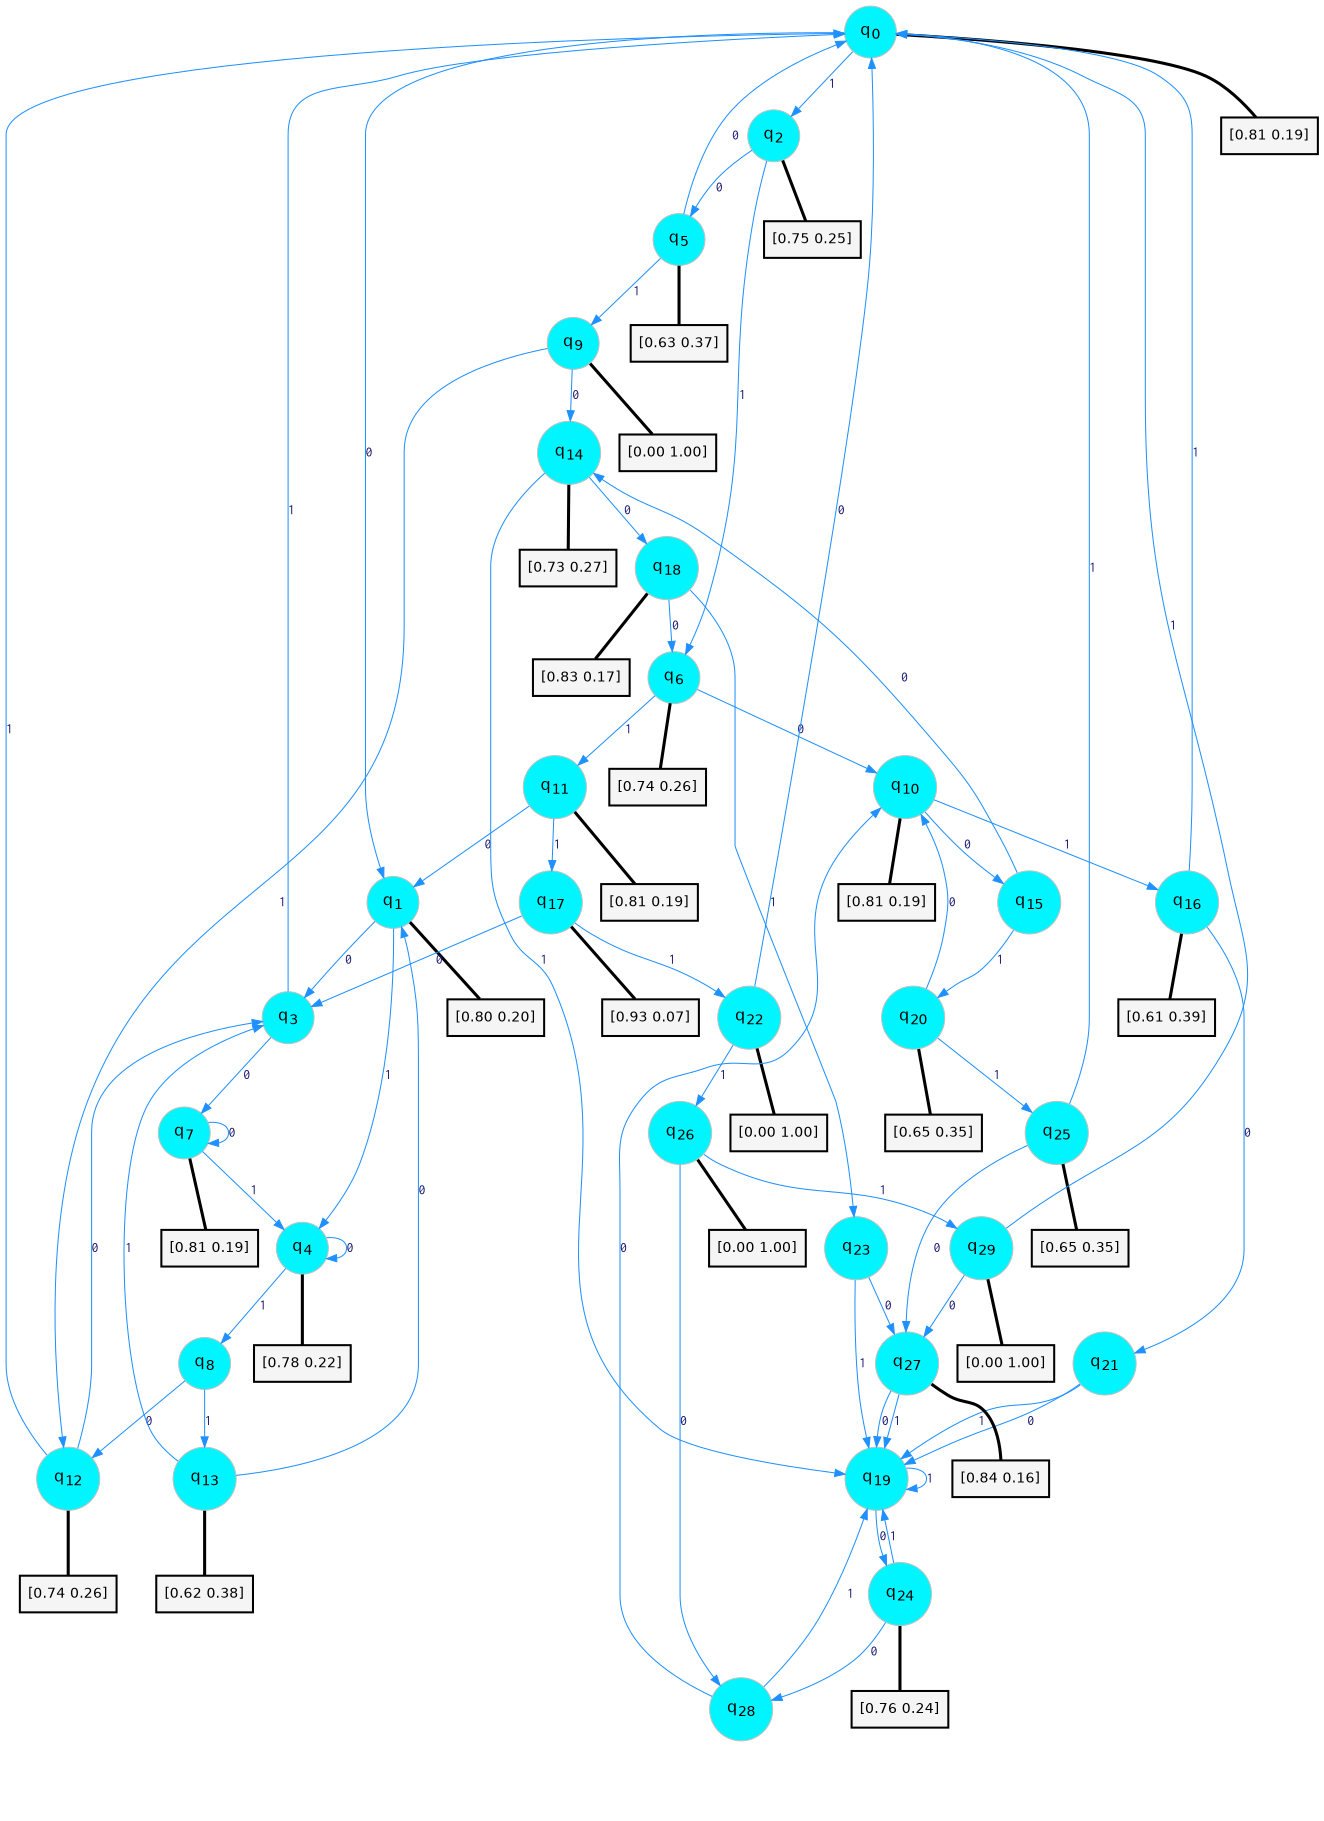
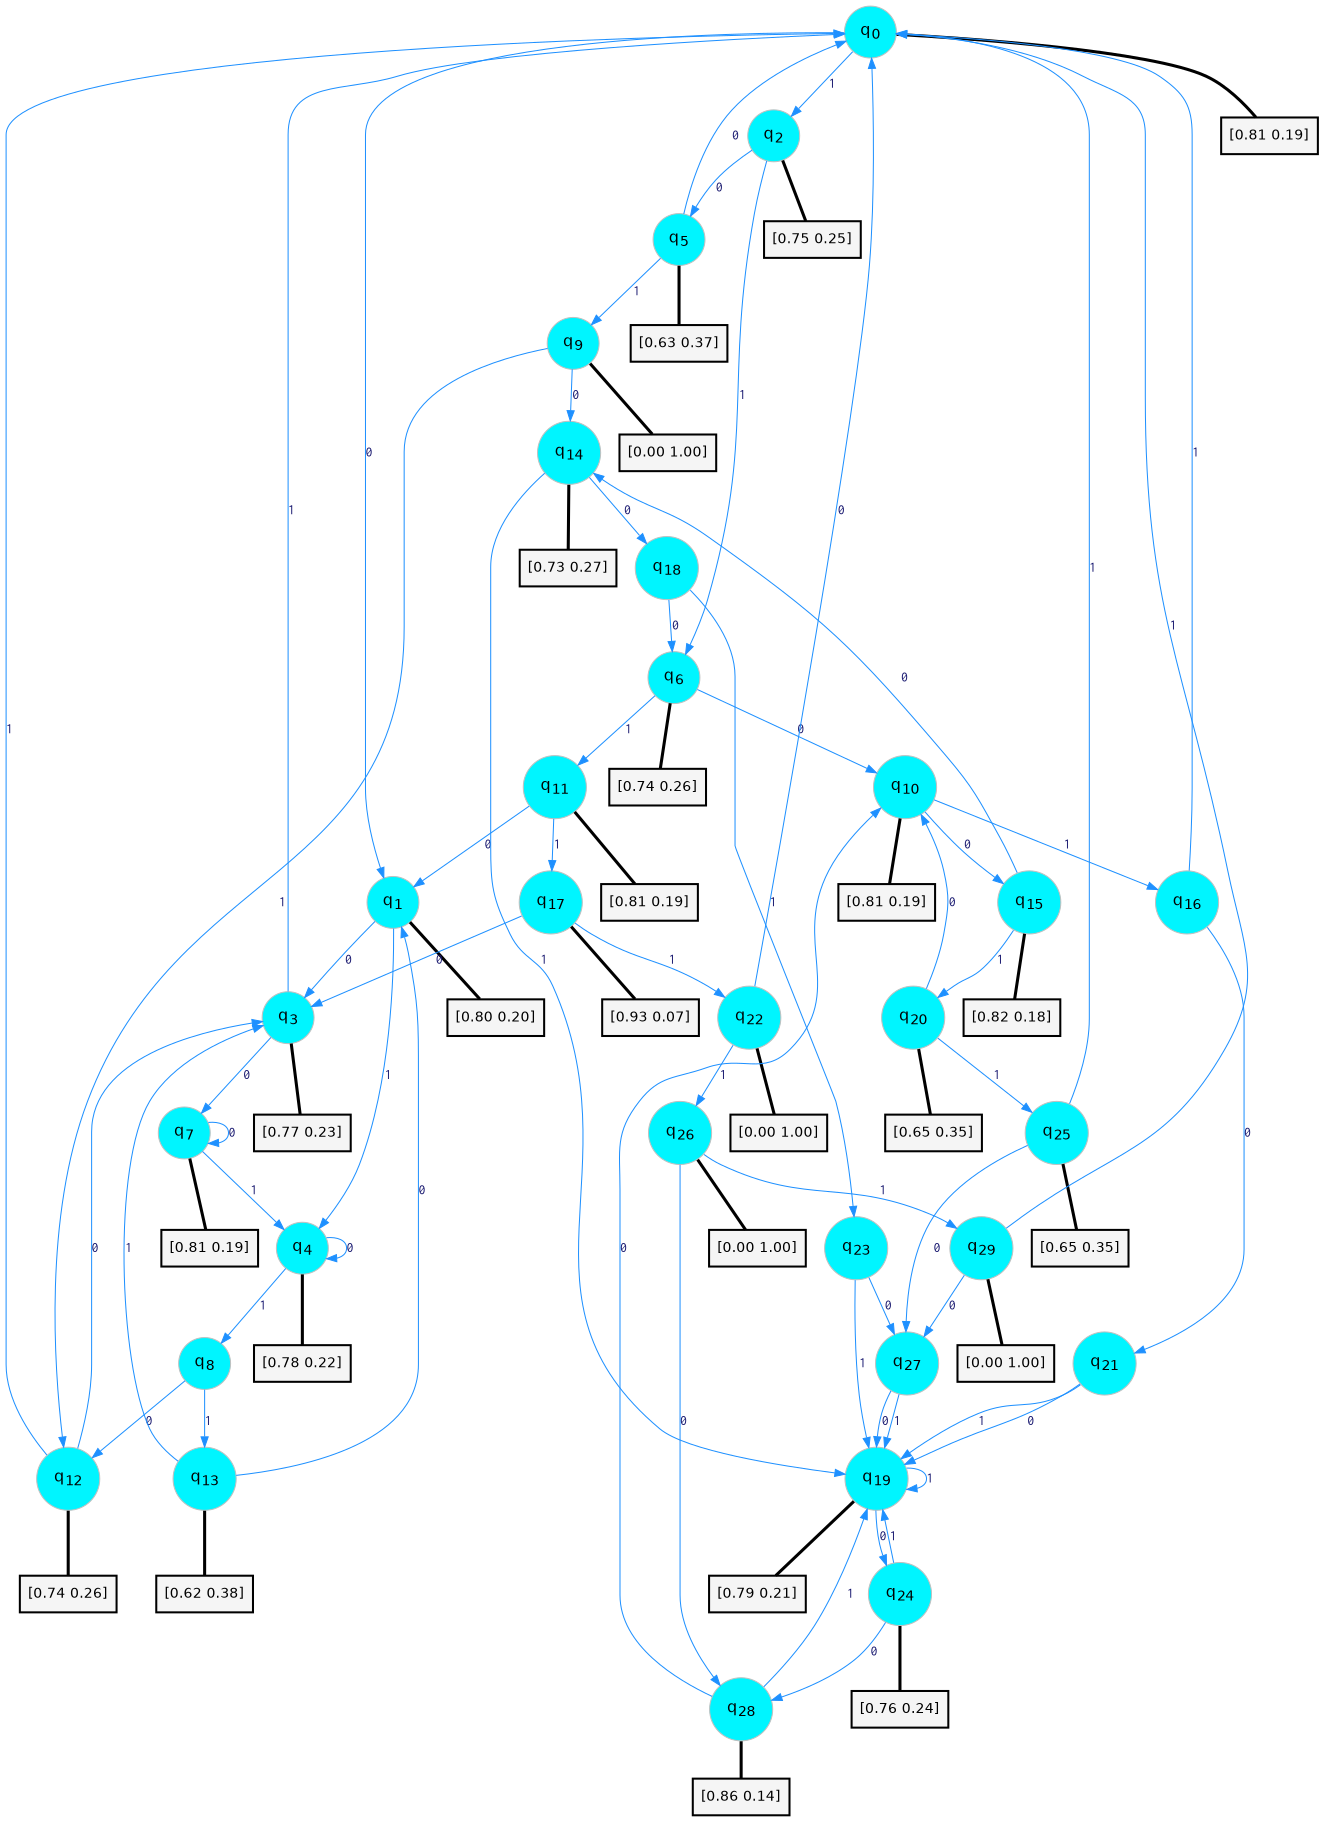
  digraph {
    rankdir=TD
    node [color=gray fillcolor=turquoise1 fontcolor=black fontname=Helvetica fontsize=16 fontweight=bold shape=circle style=filled]
    edge [arrowsize=1 color=dodgerblue1 fontcolor=midnightblue fontname=courier fontweight=bold penwidth=1 style=solid weight=20]
    n1 [label=<q<SUB>0</SUB>>]
    n2 [label=<q<SUB>1</SUB>>]
    n3 [label=<q<SUB>2</SUB>>]
    n4 [color=black fillcolor=whitesmoke fontsize=14 label="[0.81 0.19]" penwidth=2 shape=box]
    n5 [label=<q<SUB>3</SUB>>]
    n6 [label=<q<SUB>4</SUB>>]
    n7 [color=black fillcolor=whitesmoke fontsize=14 label="[0.80 0.20]" penwidth=2 shape=box]
    n8 [label=<q<SUB>5</SUB>>]
    n9 [label=<q<SUB>6</SUB>>]
    n10 [color=black fillcolor=whitesmoke fontsize=14 label="[0.75 0.25]" penwidth=2 shape=box]
    n11 [label=<q<SUB>7</SUB>>]
+   n12 [color=black fillcolor=whitesmoke fontsize=14 label="[0.77 0.23]" penwidth=2 shape=box]
    n13 [label=<q<SUB>8</SUB>>]
    n14 [color=black fillcolor=whitesmoke fontsize=14 label="[0.78 0.22]" penwidth=2 shape=box]
    n15 [label=<q<SUB>9</SUB>>]
    n16 [color=black fillcolor=whitesmoke fontsize=14 label="[0.63 0.37]" penwidth=2 shape=box]
    n17 [label=<q<SUB>10</SUB>>]
    n18 [label=<q<SUB>11</SUB>>]
    n19 [color=black fillcolor=whitesmoke fontsize=14 label="[0.74 0.26]" penwidth=2 shape=box]
    n20 [color=black fillcolor=whitesmoke fontsize=14 label="[0.81 0.19]" penwidth=2 shape=box]
    n21 [label=<q<SUB>12</SUB>>]
    n22 [label=<q<SUB>13</SUB>>]
    n23 [label=<q<SUB>14</SUB>>]
    n24 [color=black fillcolor=whitesmoke fontsize=14 label="[0.00 1.00]" penwidth=2 shape=box]
    n25 [label=<q<SUB>15</SUB>>]
    n26 [label=<q<SUB>16</SUB>>]
    n27 [color=black fillcolor=whitesmoke fontsize=14 label="[0.81 0.19]" penwidth=2 shape=box]
    n28 [label=<q<SUB>17</SUB>>]
    n29 [color=black fillcolor=whitesmoke fontsize=14 label="[0.81 0.19]" penwidth=2 shape=box]
    n30 [color=black fillcolor=whitesmoke fontsize=14 label="[0.74 0.26]" penwidth=2 shape=box]
    n31 [color=black fillcolor=whitesmoke fontsize=14 label="[0.62 0.38]" penwidth=2 shape=box]
    n32 [label=<q<SUB>18</SUB>>]
    n33 [label=<q<SUB>19</SUB>>]
    n34 [color=black fillcolor=whitesmoke fontsize=14 label="[0.73 0.27]" penwidth=2 shape=box]
    n35 [label=<q<SUB>20</SUB>>]
+   n36 [color=black fillcolor=whitesmoke fontsize=14 label="[0.82 0.18]" penwidth=2 shape=box]
    n37 [label=<q<SUB>21</SUB>>]
-   n38 [color=black fillcolor=whitesmoke fontsize=14 label="[0.61 0.39]" penwidth=2 shape=box]
    n39 [label=<q<SUB>22</SUB>>]
    n40 [color=black fillcolor=whitesmoke fontsize=14 label="[0.93 0.07]" penwidth=2 shape=box]
    n41 [label=<q<SUB>23</SUB>>]
-   n42 [color=black fillcolor=whitesmoke fontsize=14 label="[0.83 0.17]" penwidth=2 shape=box]
    n43 [label=<q<SUB>24</SUB>>]
+   n44 [color=black fillcolor=whitesmoke fontsize=14 label="[0.79 0.21]" penwidth=2 shape=box]
    n45 [label=<q<SUB>25</SUB>>]
    n46 [color=black fillcolor=whitesmoke fontsize=14 label="[0.65 0.35]" penwidth=2 shape=box]
    n47 [label=<q<SUB>26</SUB>>]
    n48 [color=black fillcolor=whitesmoke fontsize=14 label="[0.00 1.00]" penwidth=2 shape=box]
    n49 [label=<q<SUB>27</SUB>>]
    n50 [label=<q<SUB>28</SUB>>]
    n51 [color=black fillcolor=whitesmoke fontsize=14 label="[0.76 0.24]" penwidth=2 shape=box]
    n52 [color=black fillcolor=whitesmoke fontsize=14 label="[0.65 0.35]" penwidth=2 shape=box]
    n53 [label=<q<SUB>29</SUB>>]
    n54 [color=black fillcolor=whitesmoke fontsize=14 label="[0.00 1.00]" penwidth=2 shape=box]
-   n55 [color=black fillcolor=whitesmoke fontsize=14 label="[0.84 0.16]" penwidth=2 shape=box]
+   n56 [color=black fillcolor=whitesmoke fontsize=14 label="[0.86 0.14]" penwidth=2 shape=box]
    n57 [color=black fillcolor=whitesmoke fontsize=14 label="[0.00 1.00]" penwidth=2 shape=box]
    n1 -> n2 [label=0]
    n1 -> n3 [label=1]
    n1 -> n4 [arrowhead=none color=black penwidth=3]
    n2 -> n5 [label=0]
    n2 -> n6 [label=1]
    n2 -> n7 [arrowhead=none color=black penwidth=3]
    n3 -> n8 [label=0]
    n3 -> n9 [label=1]
    n3 -> n10 [arrowhead=none color=black penwidth=3]
    n5 -> n1 [label=1]
    n5 -> n11 [label=0]
+   n5 -> n12 [arrowhead=none color=black penwidth=3]
    n6 -> n6 [label=0]
    n6 -> n13 [label=1]
    n6 -> n14 [arrowhead=none color=black penwidth=3]
    n8 -> n1 [label=0]
    n8 -> n15 [label=1]
    n8 -> n16 [arrowhead=none color=black penwidth=3]
    n9 -> n17 [label=0]
    n9 -> n18 [label=1]
    n9 -> n19 [arrowhead=none color=black penwidth=3]
    n11 -> n6 [label=1]
    n11 -> n11 [label=0]
    n11 -> n20 [arrowhead=none color=black penwidth=3]
    n13 -> n21 [label=0]
    n13 -> n22 [label=1]
    n15 -> n21 [label=1]
    n15 -> n23 [label=0]
    n15 -> n24 [arrowhead=none color=black penwidth=3]
    n17 -> n25 [label=0]
    n17 -> n26 [label=1]
    n17 -> n27 [arrowhead=none color=black penwidth=3]
    n18 -> n2 [label=0]
    n18 -> n28 [label=1]
    n18 -> n29 [arrowhead=none color=black penwidth=3]
    n21 -> n1 [label=1]
    n21 -> n5 [label=0]
    n21 -> n30 [arrowhead=none color=black penwidth=3]
    n22 -> n2 [label=0]
    n22 -> n5 [label=1]
    n22 -> n31 [arrowhead=none color=black penwidth=3]
    n23 -> n32 [label=0]
    n23 -> n33 [label=1]
    n23 -> n34 [arrowhead=none color=black penwidth=3]
    n25 -> n23 [label=0]
    n25 -> n35 [label=1]
+   n25 -> n36 [arrowhead=none color=black penwidth=3]
    n26 -> n1 [label=1]
    n26 -> n37 [label=0]
-   n26 -> n38 [arrowhead=none color=black penwidth=3]
    n28 -> n5 [label=0]
    n28 -> n39 [label=1]
    n28 -> n40 [arrowhead=none color=black penwidth=3]
    n32 -> n9 [label=0]
    n32 -> n41 [label=1]
-   n32 -> n42 [arrowhead=none color=black penwidth=3]
    n33 -> n33 [label=1]
    n33 -> n43 [label=0]
+   n33 -> n44 [arrowhead=none color=black penwidth=3]
    n35 -> n17 [label=0]
    n35 -> n45 [label=1]
    n35 -> n46 [arrowhead=none color=black penwidth=3]
    n37 -> n33 [label=0]
    n37 -> n33 [label=1]
    n39 -> n1 [label=0]
    n39 -> n47 [label=1]
    n39 -> n48 [arrowhead=none color=black penwidth=3]
    n41 -> n33 [label=1]
    n41 -> n49 [label=0]
    n43 -> n33 [label=1]
    n43 -> n50 [label=0]
    n43 -> n51 [arrowhead=none color=black penwidth=3]
    n45 -> n1 [label=1]
    n45 -> n49 [label=0]
    n45 -> n52 [arrowhead=none color=black penwidth=3]
    n47 -> n50 [label=0]
    n47 -> n53 [label=1]
    n47 -> n54 [arrowhead=none color=black penwidth=3]
    n49 -> n33 [label=0]
    n49 -> n33 [label=1]
-   n49 -> n55 [arrowhead=none color=black penwidth=3]
    n50 -> n17 [label=0]
    n50 -> n33 [label=1]
+   n50 -> n56 [arrowhead=none color=black penwidth=3]
    n53 -> n1 [label=1]
    n53 -> n49 [label=0]
    n53 -> n57 [arrowhead=none color=black penwidth=3]
  }
